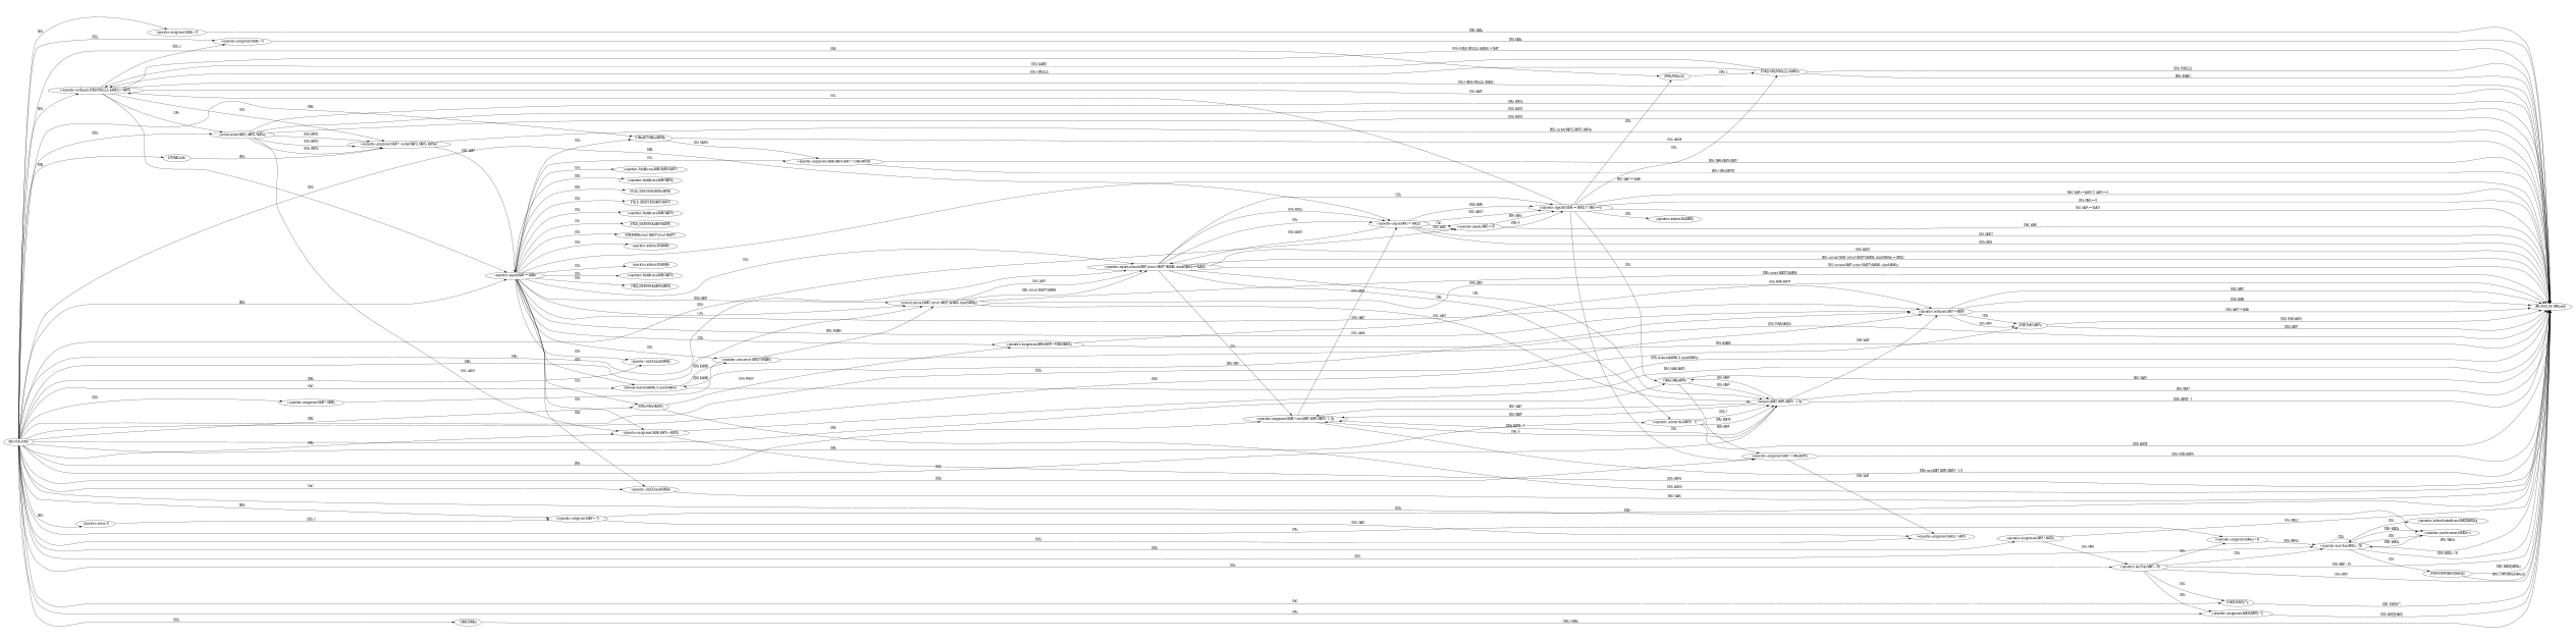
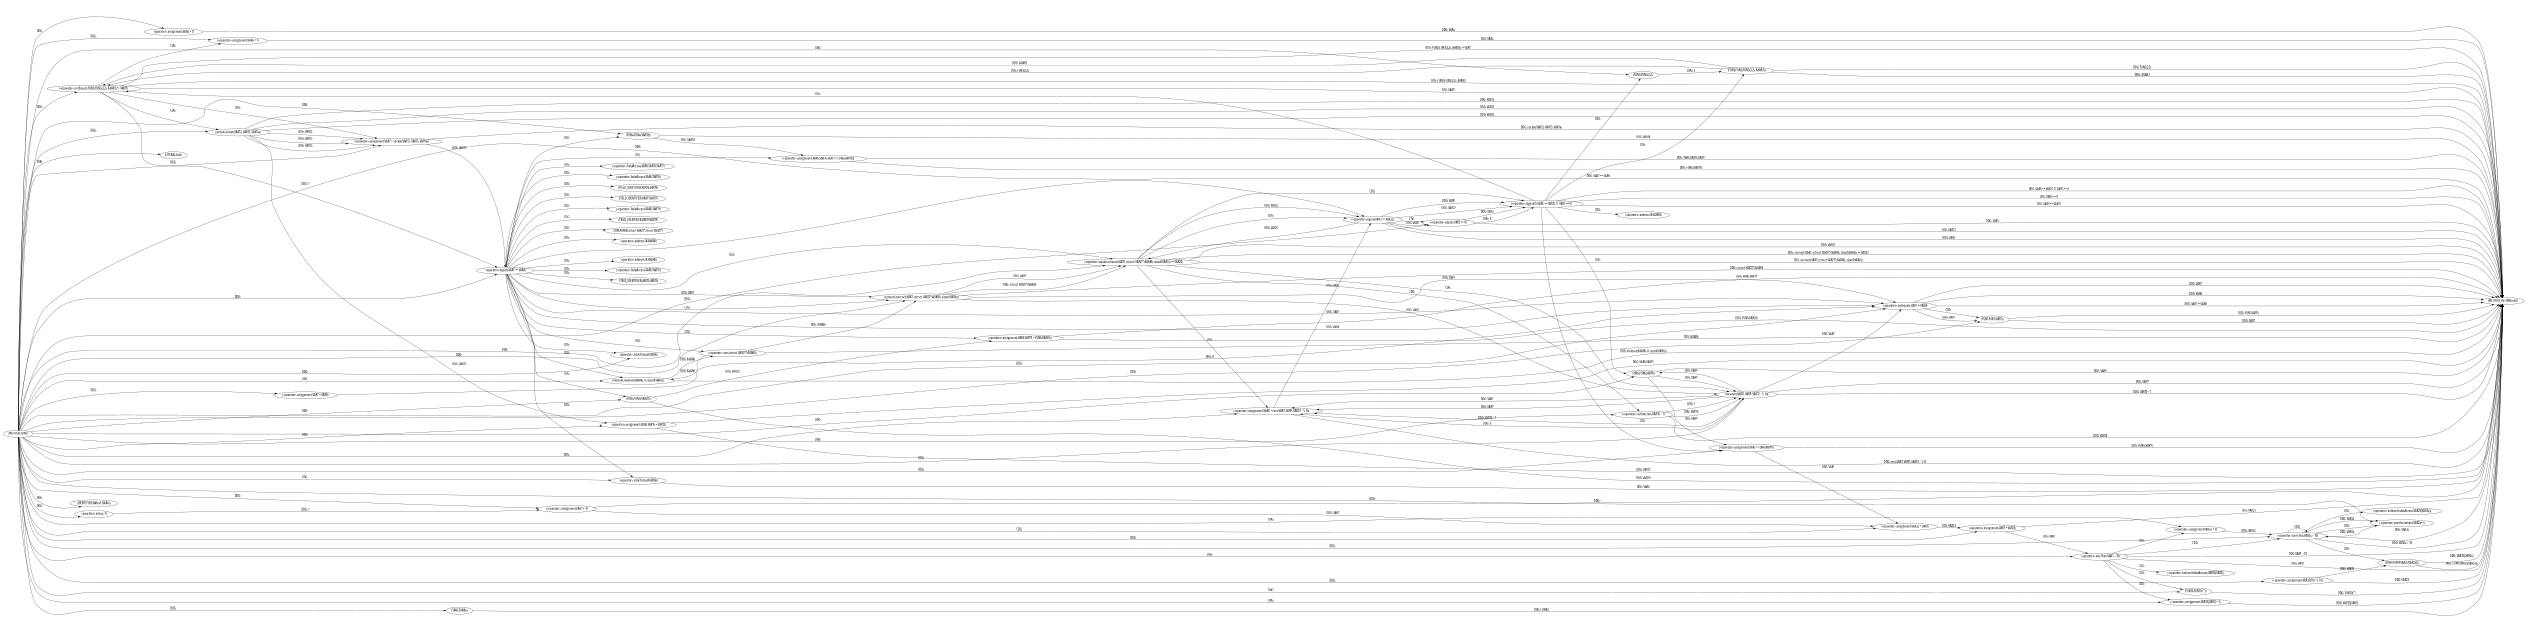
  digraph {
    fontname="Fira Sans"
    rankdir=LR
    node [fontname="Fira Sans"]
    edge [fontname="Fira Sans"]
    n1 [label="(METHOD,FUN1)"]
    n2 [label="(<operator>.assignment,VAR1 = -1)"]
    n3 [label="(<operator>.minus,-1)"]
    n4 [label="(<operator>.assignment,VAR4 = 0)"]
    n5 [label="(<operator>.assignment,VAR7 = VAR8)"]
    n6 [label="(<operator>.notEquals,FUN2(FUN3(2,2), &VAR3) != VAR11)"]
    n7 [label="(FUN3,FUN3(2,2))"]
    n8 [label="(<operator>.assignment,VAR4 = 1)"]
    n9 [label="(<operator>.assignment,VAR7 = socket(VAR12, VAR13, VAR14))"]
    n10 [label="(socket,socket(VAR12, VAR13, VAR14))"]
    n11 [label="(<operator>.equals,VAR7 == VAR8)"]
    n12 [label="(memset,memset(&VAR6, 0, sizeof(VAR6)))"]
    n13 [label="(<operator>.sizeOf,sizeof(VAR6))"]
    n14 [label="(<operator>.assignment,VAR6.VAR15 = VAR12)"]
-   n15 [label="(FUN4,RETURN4(VAR18))"]
+   n15 [label="(FUN4,FUN4(VAR18))"]
    n16 [label="(FUN5,FUN5(VAR20))"]
    n17 [label="(<operator>.equals,connect(VAR7, (struct VAR21*)&VAR6, sizeof(VAR6)) == VAR22)"]
    n18 [label="(connect,connect(VAR7, (struct VAR21*)&VAR6, sizeof(VAR6)))"]
    n19 [label="(<operator>.sizeOf,sizeof(VAR6))"]
    n20 [label="(<operator>.assignment,VAR5 = recv(VAR7, VAR9, VAR10 - 1, 0))"]
-   n21 [label="(recv,recv(VAR7, VAR9, VAR10 - 1, 0))"]
+   n21 [label="(recv,recv(VAR7, VAR9, VAR12 - 1, 0))"]
    n22 [label="(<operator>.subtraction,VAR10 - 1)"]
    n23 [label="(<operator>.equals,VAR5 == VAR22)"]
    n24 [label="(<operator>.equals,VAR5 == 0)"]
    n25 [label="(<operator>.assignment,VAR1 = FUN6(VAR9))"]
    n26 [label="(FUN6,FUN6(VAR9))"]
    n27 [label="(LITERAL,0,do)"]
    n28 [label="(<operator>.notEquals,VAR7 != VAR8)"]
    n29 [label="(FUN7,FUN7(VAR7))"]
+   n30 [label="(IDENTIFIER,VAR4,if (VAR4))"]
    n31 [label="(FUN8,FUN8())"]
    n32 [label="(<operator>.assignment,VAR23 = VAR1)"]
    n33 [label="(<operator>.assignment,VAR1 = VAR23)"]
+   n34 [label="(<operator>.assignment,VAR25[10] = { 0 })"]
    n35 [label="(<operator>.lessThan,VAR1 < 10)"]
    n36 [label="(<operator>.assignment,VAR25[VAR1] = 1)"]
    n37 [label="(<operator>.assignment,VAR24 = 0)"]
    n38 [label="(<operator>.lessThan,VAR24 < 10)"]
    n39 [label="(<operator>.postIncrement,VAR24++)"]
    n40 [label="(FUN10,FUN10(\"\"))"]
    n41 [label="(METHOD_RETURN,void)"]
    n42 [label="(FUN2,FUN2(FUN3(2,2), &VAR3))"]
    n43 [label="(<operator>.assignment,VAR6.VAR16.VAR17 = FUN4(VAR18))"]
    n44 [label="(<operator>.assignment,VAR6.VAR19 = FUN5(VAR20))"]
    n45 [label="(<operator>.cast,(struct VAR21*)&VAR6)"]
    n46 [label="(<operator>.addressOf,&VAR6)"]
    n47 [label="(<operator>.fieldAccess,VAR6.VAR15)"]
    n48 [label="(FIELD_IDENTIFIER,VAR15,VAR15)"]
    n49 [label="(<operator>.fieldAccess,VAR6.VAR16.VAR17)"]
    n50 [label="(<operator>.fieldAccess,VAR6.VAR16)"]
    n51 [label="(FIELD_IDENTIFIER,VAR16,VAR16)"]
    n52 [label="(FIELD_IDENTIFIER,VAR17,VAR17)"]
    n53 [label="(<operator>.fieldAccess,VAR6.VAR19)"]
    n54 [label="(FIELD_IDENTIFIER,VAR19,VAR19)"]
    n55 [label="(UNKNOWN,struct VAR21*,struct VAR21*)"]
    n56 [label="(<operator>.addressOf,&VAR6)"]
    n57 [label="(<operator>.logicalOr,VAR5 == VAR22 || VAR5 == 0)"]
    n58 [label="(FUN9,FUN9(VAR25[VAR24]))"]
+   n59 [label="(<operator>.indirectIndexAccess,VAR25[VAR1])"]
    n60 [label="(<operator>.indirectIndexAccess,VAR25[VAR24])"]
    n61 [label="(<operator>.addressOf,&VAR3)"]
    n1 -> n2 [label="DDG: "]
    n1 -> n3 [label="DDG: "]
    n1 -> n4 [label="DDG: "]
    n1 -> n5 [label="DDG: "]
    n1 -> n6 [label="DDG: "]
    n1 -> n7 [label="DDG: "]
    n1 -> n8 [label="DDG: "]
-   n27 -> n9 [label="DDG: "]
+   n1 -> n9 [label="DDG: "]
    n1 -> n10 [label="DDG: "]
    n1 -> n11 [label="DDG: "]
    n1 -> n12 [label="DDG: "]
    n1 -> n13 [label="DDG: "]
    n1 -> n14 [label="DDG: "]
    n1 -> n15 [label="DDG: "]
    n1 -> n16 [label="DDG: "]
    n1 -> n17 [label="DDG: "]
    n1 -> n18 [label="DDG: "]
    n1 -> n19 [label="DDG: "]
    n1 -> n20 [label="DDG: "]
    n1 -> n21 [label="DDG: "]
    n1 -> n22 [label="DDG: "]
    n1 -> n23 [label="DDG: "]
    n1 -> n24 [label="DDG: "]
    n1 -> n25 [label="DDG: "]
    n1 -> n26 [label="DDG: "]
    n1 -> n27 [label="FUN: "]
    n1 -> n28 [label="DDG: "]
    n1 -> n29 [label="DDG: "]
+   n1 -> n30 [label="DDG: "]
    n1 -> n31 [label="DDG: "]
-   n1 -> n32 [label="DDG: "]
+   n1 -> n32 [label="CDG: "]
    n1 -> n33 [label="DDG: "]
+   n1 -> n34 [label="DDG: "]
    n1 -> n35 [label="DDG: "]
    n1 -> n36 [label="DDG: "]
    n1 -> n37 [label="DDG: "]
    n1 -> n38 [label="DDG: "]
    n1 -> n39 [label="DDG: "]
    n1 -> n40 [label="DDG: "]
    n2 -> n32 [label="DDG: VAR1"]
    n2 -> n41 [label="DDG: -1"]
    n3 -> n2 [label="DDG: 1"]
    n4 -> n41 [label="DDG: VAR4"]
-   n5 -> n28 [label="DDG: VAR7"]
-   n6 -> n8 [label="DDG: 2"]
+   n5 -> n28 [label="DDG: 0"]
+   n6 -> n8 [label="CDG: "]
    n6 -> n9 [label="CDG: "]
    n6 -> n10 [label="CDG: "]
-   n6 -> n11 [label="CDG: "]
+   n6 -> n11 [label="DDG: 1"]
    n6 -> n41 [label="DDG: VAR11"]
    n6 -> n41 [label="DDG: FUN2(FUN3(2,2), &VAR3) != VAR11"]
    n6 -> n41 [label="DDG: FUN2(FUN3(2,2), &VAR3)"]
    n7 -> n42 [label="DDG: 2"]
    n8 -> n41 [label="DDG: VAR4"]
-   n9 -> n11 [label="DDG: VAR7"]
+   n9 -> n11 [label="DDG: VAR25"]
    n9 -> n41 [label="DDG: socket(VAR12, VAR13, VAR14)"]
    n10 -> n9 [label="DDG: VAR12"]
    n10 -> n9 [label="DDG: VAR13"]
    n10 -> n9 [label="DDG: VAR14"]
    n10 -> n14 [label="DDG: VAR12"]
    n10 -> n41 [label="DDG: VAR14"]
    n10 -> n41 [label="DDG: VAR12"]
    n10 -> n41 [label="DDG: VAR13"]
    n11 -> n12 [label="CDG: "]
    n11 -> n13 [label="CDG: "]
-   n11 -> n14 [label="CDG: "]
    n11 -> n15 [label="CDG: "]
    n11 -> n16 [label="CDG: "]
    n11 -> n17 [label="CDG: "]
    n11 -> n18 [label="DDG: VAR7"]
    n11 -> n18 [label="CDG: "]
    n11 -> n19 [label="CDG: "]
    n11 -> n28 [label="DDG: VAR7"]
    n11 -> n28 [label="DDG: VAR8"]
    n11 -> n41 [label="DDG: VAR7 == VAR8"]
    n11 -> n43 [label="CDG: "]
    n11 -> n44 [label="CDG: "]
    n11 -> n45 [label="CDG: "]
    n11 -> n46 [label="CDG: "]
    n11 -> n47 [label="CDG: "]
    n11 -> n48 [label="CDG: "]
    n11 -> n49 [label="CDG: "]
    n11 -> n50 [label="CDG: "]
    n11 -> n51 [label="CDG: "]
    n11 -> n52 [label="CDG: "]
    n11 -> n53 [label="CDG: "]
    n11 -> n54 [label="CDG: "]
    n11 -> n55 [label="CDG: "]
    n11 -> n56 [label="CDG: "]
    n12 -> n41 [label="DDG: memset(&VAR6, 0, sizeof(VAR6))"]
    n12 -> n45 [label="DDG: &VAR6"]
    n14 -> n41 [label="DDG: VAR6.VAR15"]
    n14 -> n41 [label="DDG: VAR12"]
    n15 -> n41 [label="DDG: VAR18"]
    n15 -> n43 [label="DDG: VAR18"]
    n16 -> n41 [label="DDG: VAR20"]
    n16 -> n44 [label="DDG: VAR20"]
    n17 -> n20 [label="CDG: "]
    n17 -> n21 [label="CDG: "]
    n17 -> n22 [label="CDG: "]
    n17 -> n23 [label="DDG: VAR22"]
    n17 -> n23 [label="CDG: "]
    n17 -> n41 [label="DDG: VAR22"]
    n17 -> n41 [label="DDG: connect(VAR7, (struct VAR21*)&VAR6, sizeof(VAR6)) == VAR22"]
    n17 -> n41 [label="DDG: connect(VAR7, (struct VAR21*)&VAR6, sizeof(VAR6))"]
    n17 -> n57 [label="CDG: "]
    n18 -> n17 [label="DDG: VAR7"]
    n18 -> n17 [label="DDG: (struct VAR21*)&VAR6"]
    n18 -> n21 [label="DDG: VAR7"]
    n18 -> n28 [label="DDG: VAR7"]
    n18 -> n41 [label="DDG: (struct VAR21*)&VAR6"]
    n19 -> n41 [label="DDG: VAR6"]
    n20 -> n23 [label="DDG: VAR5"]
    n20 -> n41 [label="DDG: recv(VAR7, VAR9, VAR10 - 1, 0)"]
    n21 -> n20 [label="DDG: VAR7"]
    n21 -> n20 [label="DDG: VAR9"]
    n21 -> n20 [label="DDG: VAR10 - 1"]
    n21 -> n20 [label="DDG: 0"]
    n21 -> n26 [label="DDG: VAR9"]
    n21 -> n28 [label="DDG: VAR7"]
    n21 -> n41 [label="DDG: VAR9"]
    n21 -> n41 [label="DDG: VAR10 - 1"]
    n22 -> n21 [label="DDG: VAR10"]
    n22 -> n21 [label="DDG: 1"]
    n22 -> n41 [label="DDG: VAR10"]
    n23 -> n17 [label="DDG: VAR22"]
    n23 -> n24 [label="DDG: VAR5"]
    n23 -> n24 [label="CDG: "]
    n23 -> n41 [label="DDG: VAR22"]
    n23 -> n41 [label="DDG: VAR5"]
    n23 -> n57 [label="DDG: VAR5"]
    n23 -> n57 [label="DDG: VAR22"]
    n24 -> n41 [label="DDG: VAR5"]
    n24 -> n57 [label="DDG: VAR5"]
    n24 -> n57 [label="DDG: 0"]
    n25 -> n32 [label="DDG: VAR1"]
    n25 -> n41 [label="DDG: FUN6(VAR9)"]
    n26 -> n21 [label="DDG: VAR9"]
-   n26 -> n25 [label="VAR: VAR9"]
+   n26 -> n25 [label="DDG: VAR9"]
    n26 -> n41 [label="DDG: VAR9"]
    n28 -> n29 [label="DDG: VAR7"]
    n28 -> n29 [label="CDG: "]
    n28 -> n41 [label="DDG: VAR7"]
    n28 -> n41 [label="DDG: VAR8"]
    n28 -> n41 [label="DDG: VAR7 != VAR8"]
    n29 -> n41 [label="DDG: VAR7"]
    n29 -> n41 [label="DDG: FUN7(VAR7)"]
    n31 -> n41 [label="DDG: FUN8()"]
+   n32 -> n33 [label="DDG: VAR23"]
    n33 -> n35 [label="DDG: VAR1"]
    n33 -> n41 [label="DDG: VAR23"]
+   n34 -> n41 [label="DDG: VAR25"]
+   n34 -> n58 [label="DDG: VAR25"]
    n35 -> n36 [label="CDG: "]
    n35 -> n37 [label="CDG: "]
    n35 -> n38 [label="CDG: "]
    n35 -> n40 [label="CDG: "]
    n35 -> n41 [label="DDG: VAR1"]
    n35 -> n41 [label="DDG: VAR1 < 10"]
+   n35 -> n59 [label="CDG: "]
    n36 -> n41 [label="DDG: VAR25[VAR1]"]
    n37 -> n38 [label="DDG: VAR24"]
    n38 -> n38 [label="CDG: "]
    n38 -> n39 [label="DDG: VAR24"]
    n38 -> n39 [label="CDG: "]
    n38 -> n41 [label="DDG: VAR24"]
    n38 -> n41 [label="DDG: VAR24 < 10"]
    n38 -> n58 [label="CDG: "]
    n38 -> n60 [label="CDG: "]
    n39 -> n38 [label="DDG: VAR24"]
    n40 -> n41 [label="DDG: FUN10(\"\")"]
    n42 -> n6 [label="DDG: FUN3(2,2)"]
    n42 -> n6 [label="DDG: &VAR3"]
    n42 -> n41 [label="DDG: FUN3(2,2)"]
    n42 -> n41 [label="DDG: &VAR3"]
    n43 -> n41 [label="DDG: VAR6.VAR16.VAR17"]
    n43 -> n41 [label="DDG: FUN4(VAR18)"]
    n44 -> n41 [label="DDG: VAR6.VAR19"]
    n44 -> n41 [label="DDG: FUN5(VAR20)"]
    n45 -> n12 [label="DDG: &VAR6"]
    n45 -> n18 [label="DDG: &VAR6"]
    n45 -> n41 [label="DDG: &VAR6"]
    n57 -> n6 [label="CDG: "]
    n57 -> n7 [label="CDG: "]
    n57 -> n25 [label="CDG: "]
    n57 -> n26 [label="CDG: "]
    n57 -> n41 [label="DDG: VAR5 == 0"]
    n57 -> n41 [label="DDG: VAR5 == VAR22"]
    n57 -> n41 [label="DDG: VAR5 == VAR22 || VAR5 == 0"]
    n57 -> n42 [label="CDG: "]
    n57 -> n61 [label="CDG: "]
    n58 -> n41 [label="DDG: FUN9(VAR25[VAR24])"]
    n58 -> n41 [label="DDG: VAR25[VAR24]"]
  }
